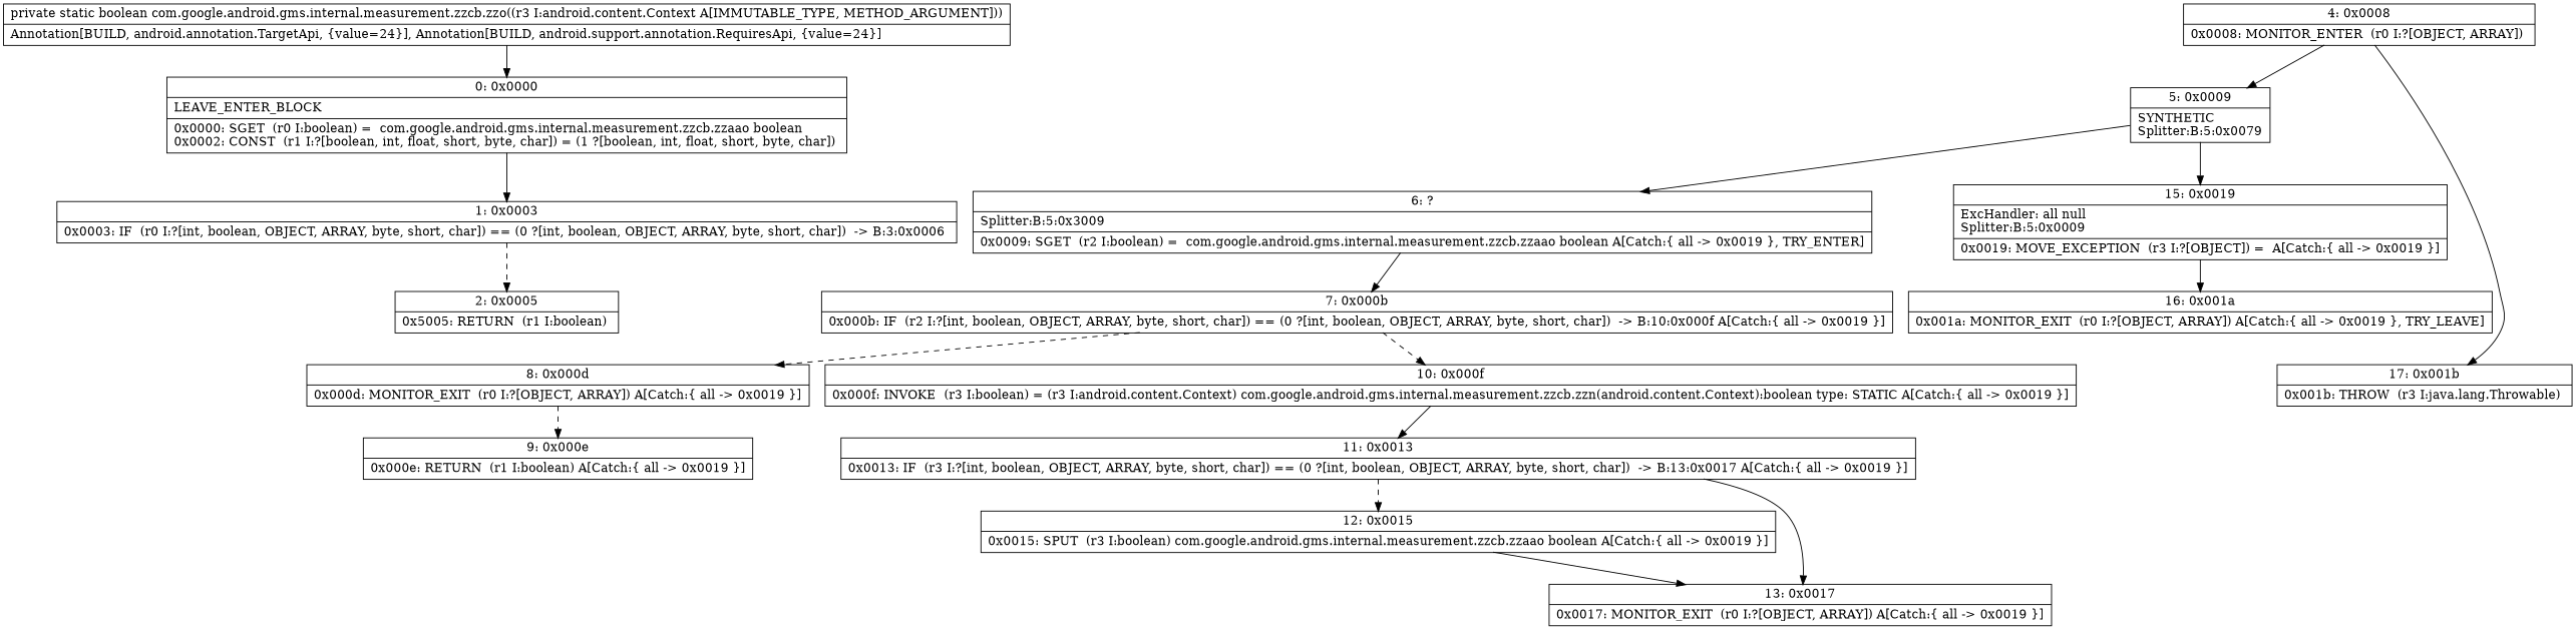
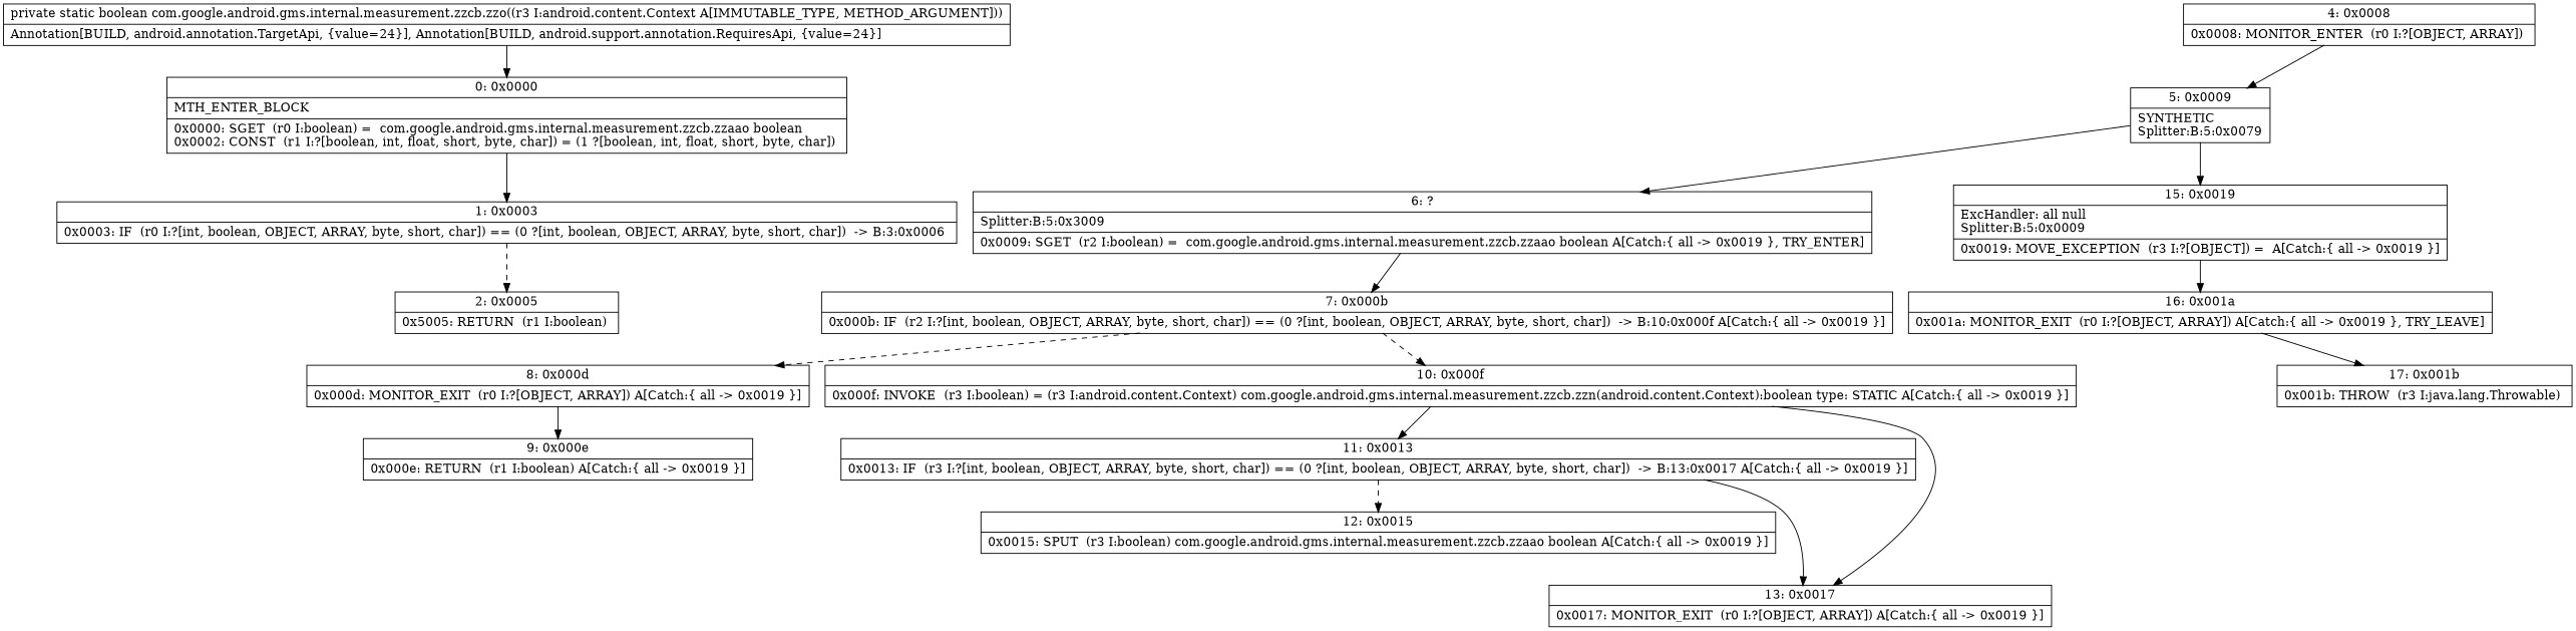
  digraph {
    node [shape=record]
-   n1 [label="{0\:\ 0x0000|LEAVE_ENTER_BLOCK\l|0x0000: SGET  (r0 I:boolean) =  com.google.android.gms.internal.measurement.zzcb.zzaao boolean \l0x0002: CONST  (r1 I:?[boolean, int, float, short, byte, char]) = (1 ?[boolean, int, float, short, byte, char]) \l}"]
+   n1 [label="{0\:\ 0x0000|MTH_ENTER_BLOCK\l|0x0000: SGET  (r0 I:boolean) =  com.google.android.gms.internal.measurement.zzcb.zzaao boolean \l0x0002: CONST  (r1 I:?[boolean, int, float, short, byte, char]) = (1 ?[boolean, int, float, short, byte, char]) \l}"]
    n2 [label="{1\:\ 0x0003|0x0003: IF  (r0 I:?[int, boolean, OBJECT, ARRAY, byte, short, char]) == (0 ?[int, boolean, OBJECT, ARRAY, byte, short, char])  \-\> B:3:0x0006 \l}"]
    n3 [label="{2\:\ 0x0005|0x5005: RETURN  (r1 I:boolean) \l}"]
    n4 [label="{4\:\ 0x0008|0x0008: MONITOR_ENTER  (r0 I:?[OBJECT, ARRAY]) \l}"]
    n5 [label="{5\:\ 0x0009|SYNTHETIC\lSplitter:B:5:0x0079\l}"]
    n6 [label="{6\:\ ?|Splitter:B:5:0x3009\l|0x0009: SGET  (r2 I:boolean) =  com.google.android.gms.internal.measurement.zzcb.zzaao boolean A[Catch:\{ all \-\> 0x0019 \}, TRY_ENTER]\l}"]
    n7 [label="{15\:\ 0x0019|ExcHandler: all null\lSplitter:B:5:0x0009\l|0x0019: MOVE_EXCEPTION  (r3 I:?[OBJECT]) =  A[Catch:\{ all \-\> 0x0019 \}]\l}"]
    n8 [label="{7\:\ 0x000b|0x000b: IF  (r2 I:?[int, boolean, OBJECT, ARRAY, byte, short, char]) == (0 ?[int, boolean, OBJECT, ARRAY, byte, short, char])  \-\> B:10:0x000f A[Catch:\{ all \-\> 0x0019 \}]\l}"]
    n9 [label="{16\:\ 0x001a|0x001a: MONITOR_EXIT  (r0 I:?[OBJECT, ARRAY]) A[Catch:\{ all \-\> 0x0019 \}, TRY_LEAVE]\l}"]
    n10 [label="{8\:\ 0x000d|0x000d: MONITOR_EXIT  (r0 I:?[OBJECT, ARRAY]) A[Catch:\{ all \-\> 0x0019 \}]\l}"]
    n11 [label="{10\:\ 0x000f|0x000f: INVOKE  (r3 I:boolean) = (r3 I:android.content.Context) com.google.android.gms.internal.measurement.zzcb.zzn(android.content.Context):boolean type: STATIC A[Catch:\{ all \-\> 0x0019 \}]\l}"]
    n12 [label="{9\:\ 0x000e|0x000e: RETURN  (r1 I:boolean) A[Catch:\{ all \-\> 0x0019 \}]\l}"]
    n13 [label="{11\:\ 0x0013|0x0013: IF  (r3 I:?[int, boolean, OBJECT, ARRAY, byte, short, char]) == (0 ?[int, boolean, OBJECT, ARRAY, byte, short, char])  \-\> B:13:0x0017 A[Catch:\{ all \-\> 0x0019 \}]\l}"]
    n14 [label="{12\:\ 0x0015|0x0015: SPUT  (r3 I:boolean) com.google.android.gms.internal.measurement.zzcb.zzaao boolean A[Catch:\{ all \-\> 0x0019 \}]\l}"]
    n15 [label="{13\:\ 0x0017|0x0017: MONITOR_EXIT  (r0 I:?[OBJECT, ARRAY]) A[Catch:\{ all \-\> 0x0019 \}]\l}"]
    n16 [label="{17\:\ 0x001b|0x001b: THROW  (r3 I:java.lang.Throwable) \l}"]
    n17 [label="{private static boolean com.google.android.gms.internal.measurement.zzcb.zzo((r3 I:android.content.Context A[IMMUTABLE_TYPE, METHOD_ARGUMENT]))  | Annotation[BUILD, android.annotation.TargetApi, \{value=24\}], Annotation[BUILD, android.support.annotation.RequiresApi, \{value=24\}]\l}"]
    n1 -> n2
    n2 -> n3 [style=dashed]
    n4 -> n5
    n5 -> n6
    n5 -> n7
    n6 -> n8
    n7 -> n9
    n8 -> n10 [style=dashed]
    n8 -> n11 [style=dashed]
-   n4 -> n16
-   n10 -> n12 [style=dashed]
+   n9 -> n16
+   n10 -> n12
    n11 -> n13
    n13 -> n14 [style=dashed]
    n13 -> n15
-   n14 -> n15
+   n11 -> n15
    n17 -> n1
  }
